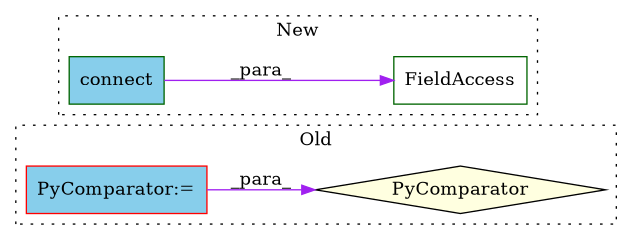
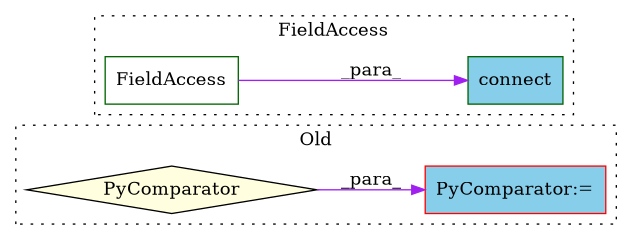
  digraph {
    rankdir=LR
    node [color=darkgreen fillcolor=skyblue shape=box style=filled]
    edge [color=purple]
    n1 [a=113 color=black fillcolor=lightyellow l=27 label=PyComparator s=878 shape=diamond]
    n2 [a=7 color=red l=1 label="PyComparator:=" s=637]
    n3 [a=32 l="8,1" label=connect s="2255,2308"]
    n4 [a=22 fillcolor=white l=10 label=FieldAccess s=2298]
    subgraph cluster_1 {
      label=Old
      style=dotted
      n1
      n2
    }
    subgraph cluster_2 {
-     label=New
+     label=FieldAccess
      style=dotted
      n3
      n4
    }
-   n2 -> n1 [label=_para_]
-   n3 -> n4 [label=_para_]
+   n1 -> n2 [label=_para_]
+   n4 -> n3 [label=_para_]
  }
